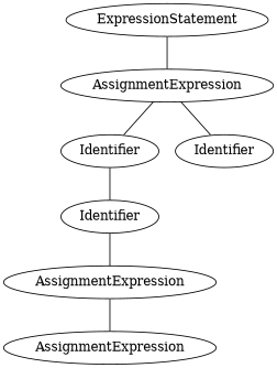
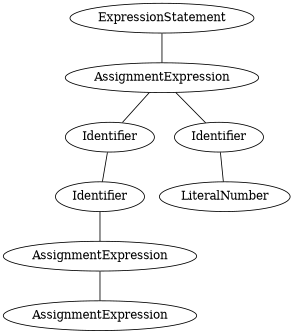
  graph {
    n1 [label=ExpressionStatement]
    n2 [label=AssignmentExpression]
    n3 [label=Identifier]
    n4 [label=Identifier]
    n5 [label=Identifier]
+   n6 [label=LiteralNumber]
    n7 [label=AssignmentExpression]
    n8 [label=AssignmentExpression]
    n1 -- n2
    n2 -- n3
    n2 -- n4
    n3 -- n5
+   n4 -- n6
    n5 -- n7
    n7 -- n8
  }
